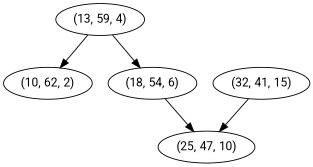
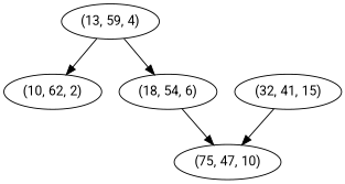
  digraph {
    fontname=Roboto
    node [fontname=Roboto]
    edge [fontname=Roboto]
    "(13, 59, 4)"
    "(10, 62, 2)"
    "(18, 54, 6)"
-   "(25, 47, 10)"
+   "(25, 47, 10)" [label="(75, 47, 10)"]
    "(32, 41, 15)"
    "(13, 59, 4)" -> "(10, 62, 2)"
    "(13, 59, 4)" -> "(18, 54, 6)"
    "(18, 54, 6)" -> "(25, 47, 10)"
    "(32, 41, 15)" -> "(25, 47, 10)"
  }
